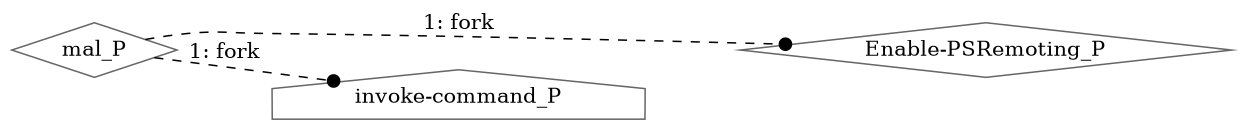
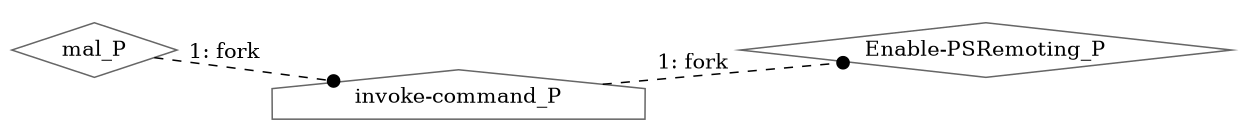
  digraph {
    engine=neato
    fixedsize=false
    fontsize=10
    nodesep=0.3
    rankdir=LR
    ranksep=0
    splines=true
    node [color=gray40 node_type=Process shape=diamond]
    edge [arrowhead=dot style=dashed]
    mal_P
    "Enable-PSRemoting_P"
    "invoke-command_P" [shape=house]
-   mal_P -> "Enable-PSRemoting_P" [label="1: fork"]
+   "invoke-command_P" -> "Enable-PSRemoting_P" [label="1: fork"]
    mal_P -> "invoke-command_P" [label="1: fork"]
  }
